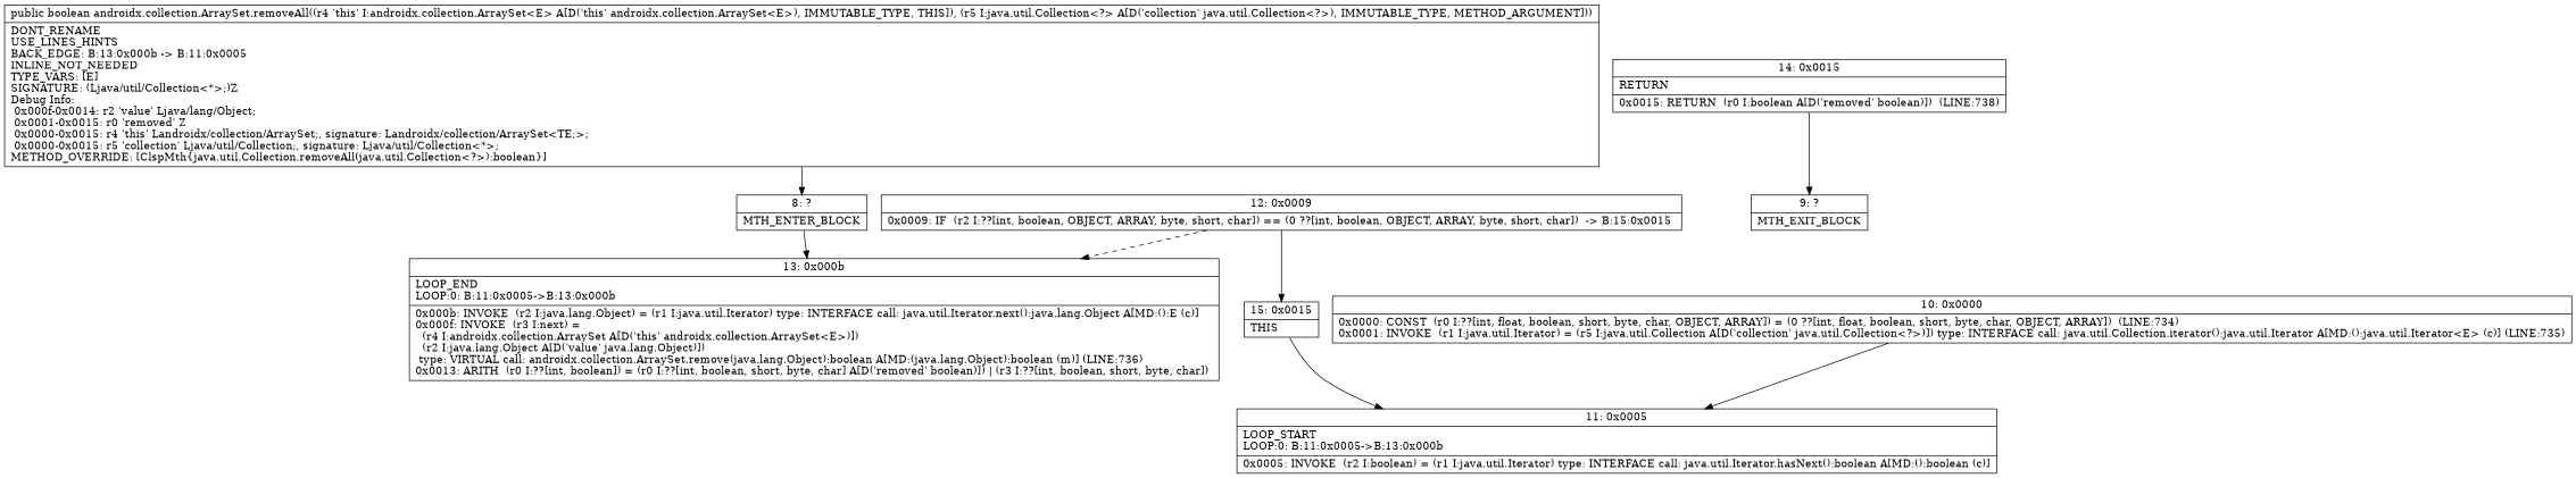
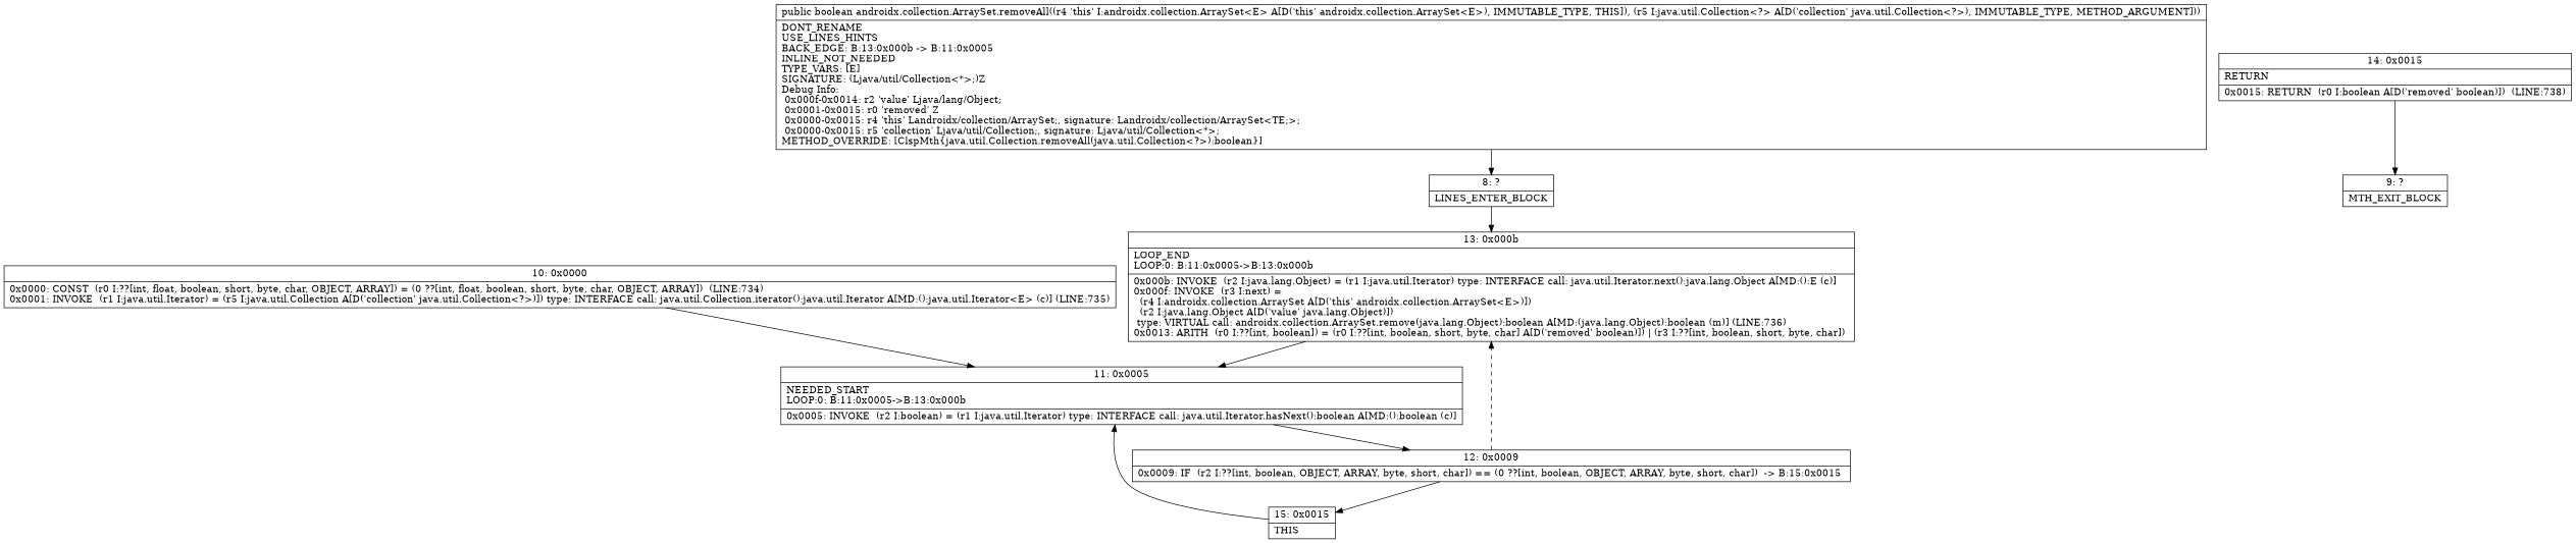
  digraph {
    node [shape=record]
-   n1 [label="{8\:\ ?|MTH_ENTER_BLOCK\l}"]
+   n1 [label="{8\:\ ?|LINES_ENTER_BLOCK\l}"]
    n2 [label="{13\:\ 0x000b|LOOP_END\lLOOP:0: B:11:0x0005\-\>B:13:0x000b\l|0x000b: INVOKE  (r2 I:java.lang.Object) = (r1 I:java.util.Iterator) type: INTERFACE call: java.util.Iterator.next():java.lang.Object A[MD:():E (c)]\l0x000f: INVOKE  (r3 I:next) = \l  (r4 I:androidx.collection.ArraySet A[D('this' androidx.collection.ArraySet\<E\>)])\l  (r2 I:java.lang.Object A[D('value' java.lang.Object)])\l type: VIRTUAL call: androidx.collection.ArraySet.remove(java.lang.Object):boolean A[MD:(java.lang.Object):boolean (m)] (LINE:736)\l0x0013: ARITH  (r0 I:??[int, boolean]) = (r0 I:??[int, boolean, short, byte, char] A[D('removed' boolean)]) \| (r3 I:??[int, boolean, short, byte, char]) \l}"]
    n3 [label="{10\:\ 0x0000|0x0000: CONST  (r0 I:??[int, float, boolean, short, byte, char, OBJECT, ARRAY]) = (0 ??[int, float, boolean, short, byte, char, OBJECT, ARRAY])  (LINE:734)\l0x0001: INVOKE  (r1 I:java.util.Iterator) = (r5 I:java.util.Collection A[D('collection' java.util.Collection\<?\>)]) type: INTERFACE call: java.util.Collection.iterator():java.util.Iterator A[MD:():java.util.Iterator\<E\> (c)] (LINE:735)\l}"]
-   n4 [label="{11\:\ 0x0005|LOOP_START\lLOOP:0: B:11:0x0005\-\>B:13:0x000b\l|0x0005: INVOKE  (r2 I:boolean) = (r1 I:java.util.Iterator) type: INTERFACE call: java.util.Iterator.hasNext():boolean A[MD:():boolean (c)]\l}"]
+   n4 [label="{11\:\ 0x0005|NEEDED_START\lLOOP:0: B:11:0x0005\-\>B:13:0x000b\l|0x0005: INVOKE  (r2 I:boolean) = (r1 I:java.util.Iterator) type: INTERFACE call: java.util.Iterator.hasNext():boolean A[MD:():boolean (c)]\l}"]
    n5 [label="{12\:\ 0x0009|0x0009: IF  (r2 I:??[int, boolean, OBJECT, ARRAY, byte, short, char]) == (0 ??[int, boolean, OBJECT, ARRAY, byte, short, char])  \-\> B:15:0x0015 \l}"]
    n6 [label="{15\:\ 0x0015|THIS\l}"]
    n7 [label="{14\:\ 0x0015|RETURN\l|0x0015: RETURN  (r0 I:boolean A[D('removed' boolean)])  (LINE:738)\l}"]
    n8 [label="{9\:\ ?|MTH_EXIT_BLOCK\l}"]
    n9 [label="{public boolean androidx.collection.ArraySet.removeAll((r4 'this' I:androidx.collection.ArraySet\<E\> A[D('this' androidx.collection.ArraySet\<E\>), IMMUTABLE_TYPE, THIS]), (r5 I:java.util.Collection\<?\> A[D('collection' java.util.Collection\<?\>), IMMUTABLE_TYPE, METHOD_ARGUMENT]))  | DONT_RENAME\lUSE_LINES_HINTS\lBACK_EDGE: B:13:0x000b \-\> B:11:0x0005\lINLINE_NOT_NEEDED\lTYPE_VARS: [E]\lSIGNATURE: (Ljava\/util\/Collection\<*\>;)Z\lDebug Info:\l  0x000f\-0x0014: r2 'value' Ljava\/lang\/Object;\l  0x0001\-0x0015: r0 'removed' Z\l  0x0000\-0x0015: r4 'this' Landroidx\/collection\/ArraySet;, signature: Landroidx\/collection\/ArraySet\<TE;\>;\l  0x0000\-0x0015: r5 'collection' Ljava\/util\/Collection;, signature: Ljava\/util\/Collection\<*\>;\lMETHOD_OVERRIDE: [ClspMth\{java.util.Collection.removeAll(java.util.Collection\<?\>):boolean\}]\l}"]
    n1 -> n2
+   n2 -> n4
    n3 -> n4
+   n4 -> n5
    n5 -> n2 [style=dashed]
    n5 -> n6
    n6 -> n4
    n7 -> n8
    n9 -> n1
  }
